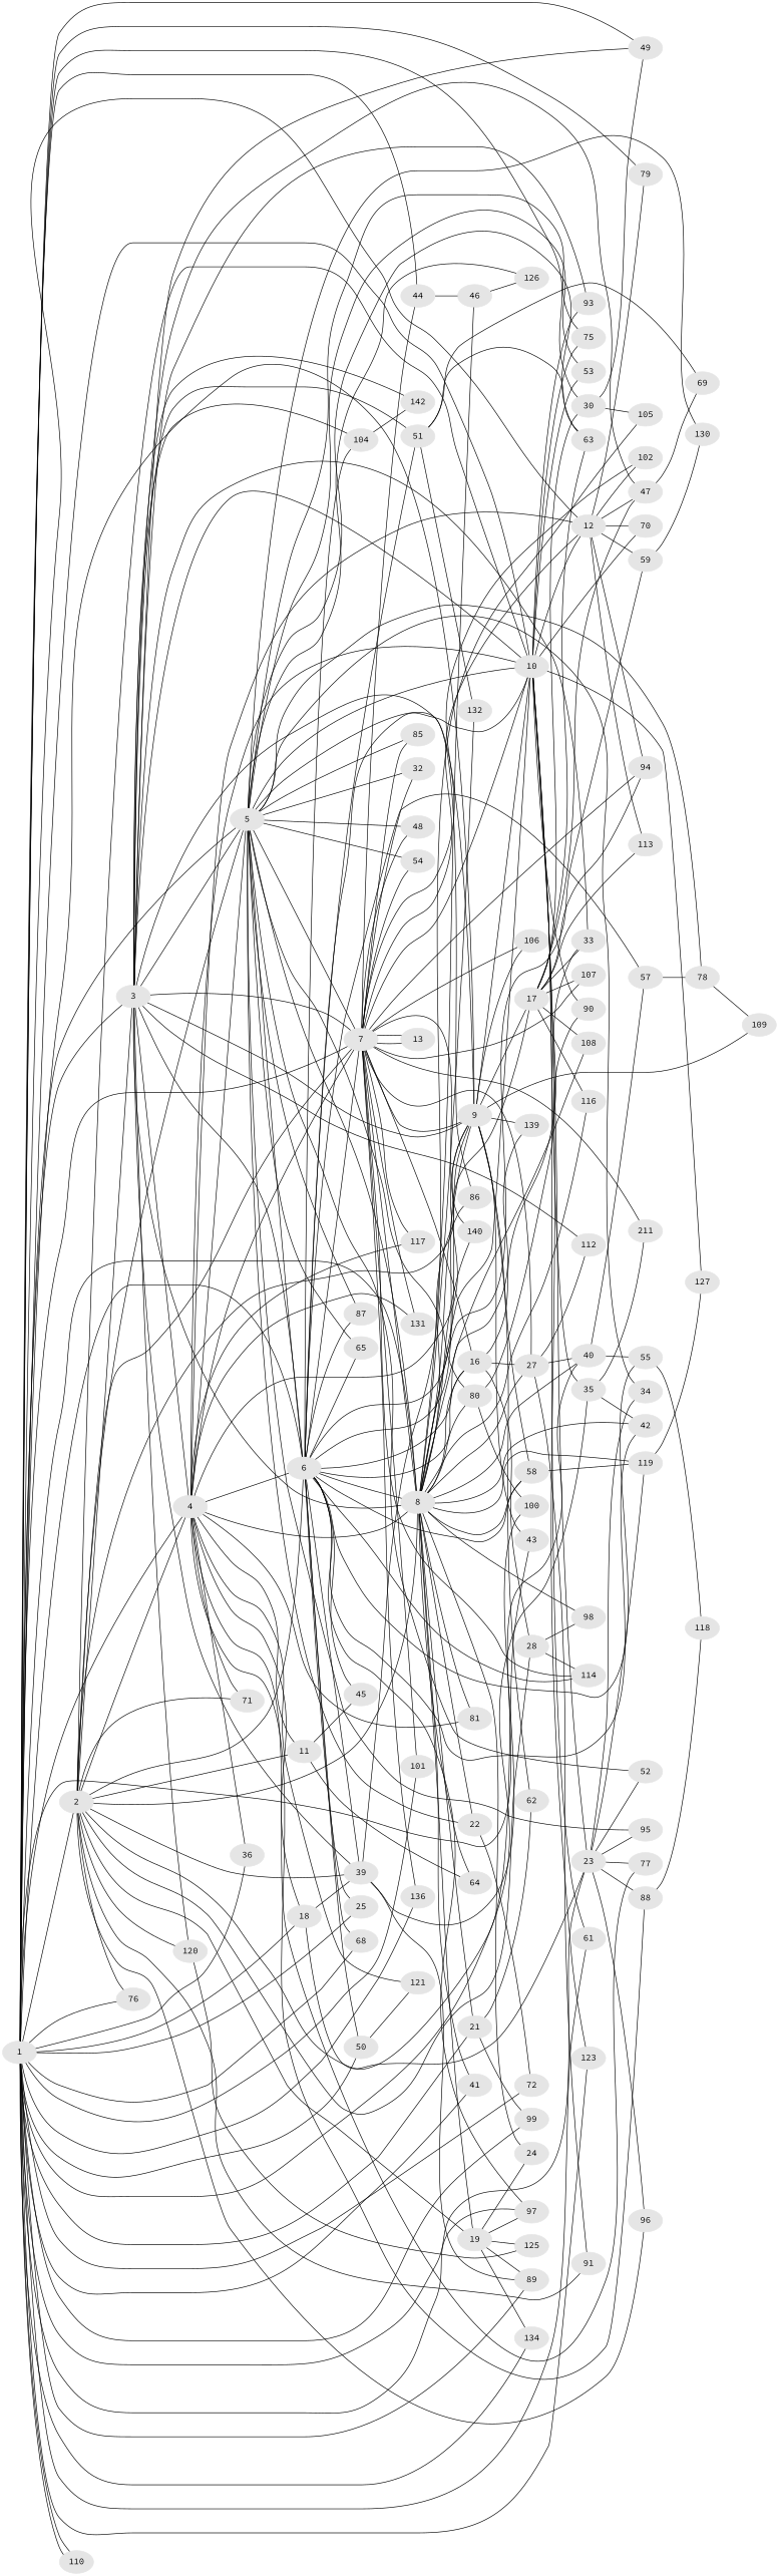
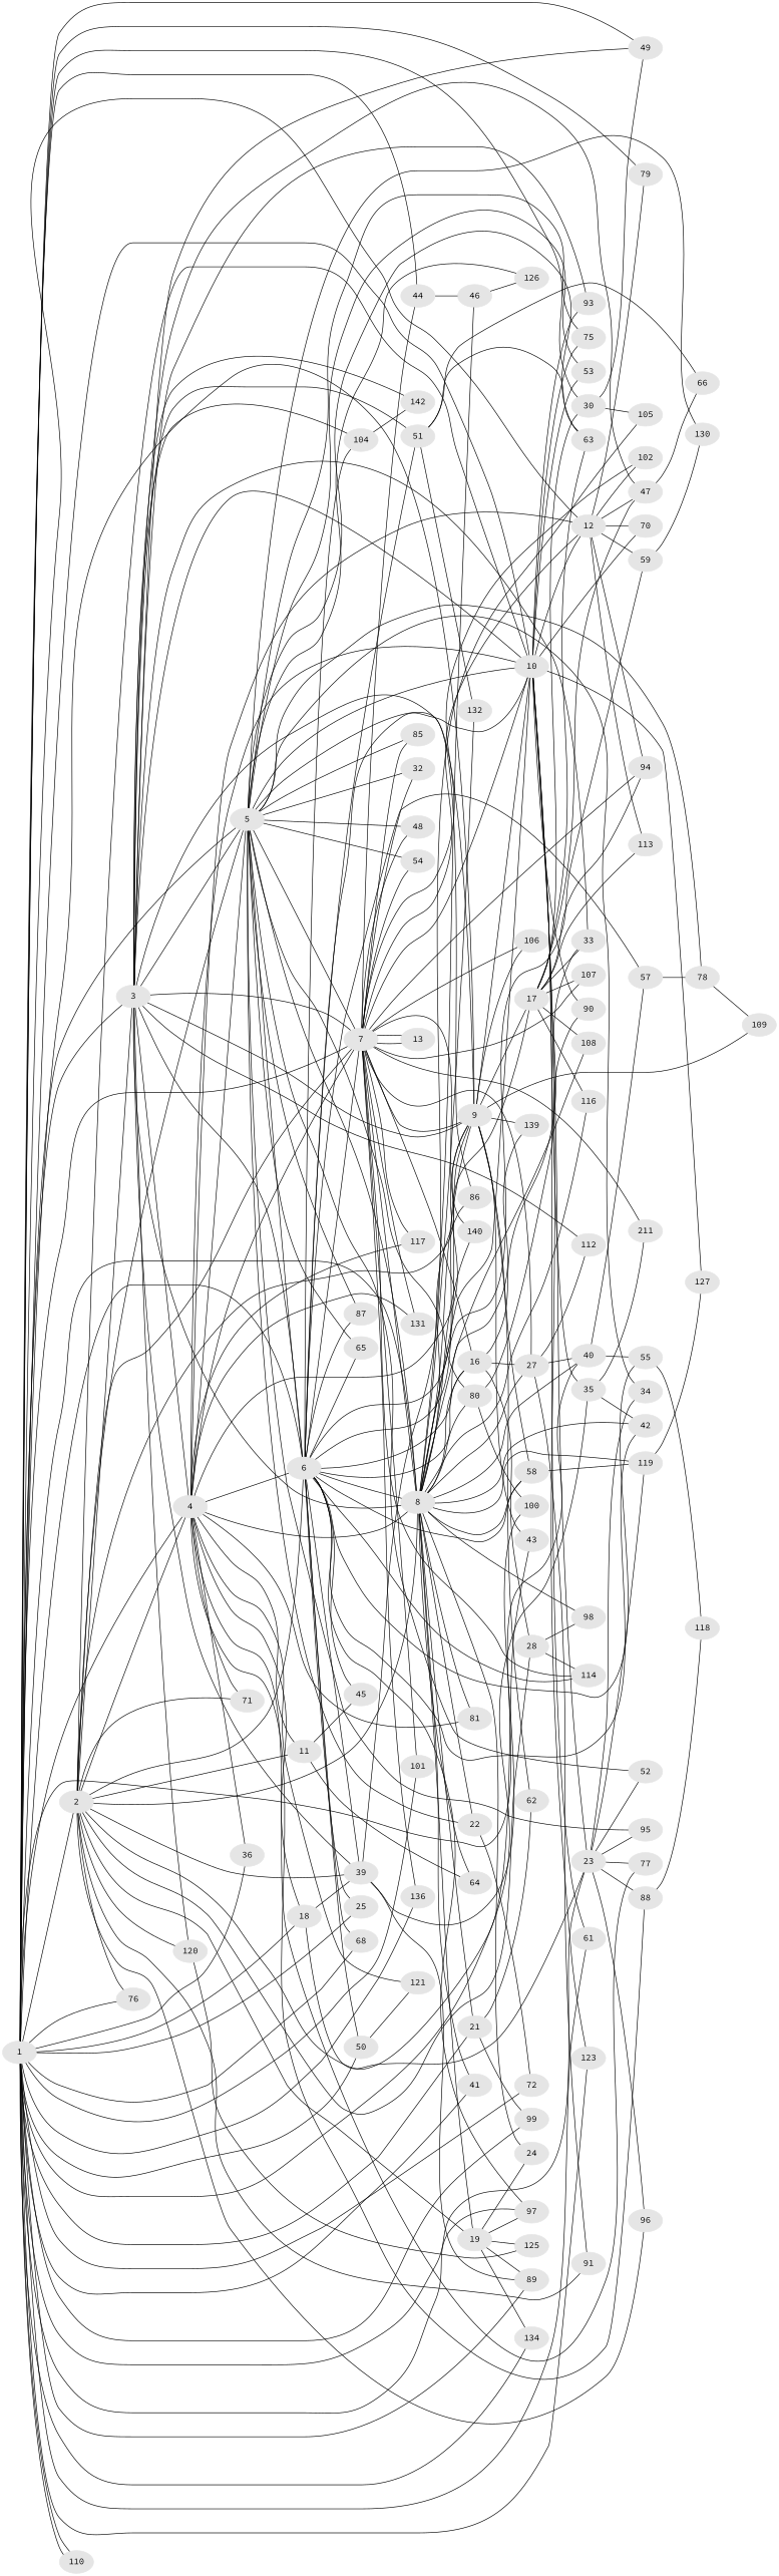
  graph {
    fontname="Source Code Pro"
    rankdir=LR
    node [color=gray90 fontname="Source Code Pro" style=filled]
    edge [fontname="Source Code Pro"]
    1 [super="+20"]
    2 [super="+82"]
    3 [super="+14"]
    4 [super="+69"]
    5 [super="+18"]
    6 [super="+26"]
    7 [super="+60"]
    8 [super="+31"]
    9
    10 [super="+74"]
    12 [super="+67"]
    n12 [label=18 super="+143"]
    21 [super="+37"]
    23 [super="+29"]
    25
    30
    36
    40 [super="+128"]
    41
    43
    44
    49 [super="+83"]
    50
    61
    68
    72
    76
    79
    89 [super="+115"]
    97 [super="+124"]
    99
    101
    110
    123
    134
    136
    11
    19
    28
    35 [super="+56"]
    39 [super="+73"]
    71
    91
    96
    120 [super="+138"]
    33
    47 [super="+135"]
    51
    86
    93
    104
    112
    142
    77
    81
    88
    117
    121
    131
    22
    32
    34
    48
    52
    53 [super="+103"]
    54
    63 [super="+129"]
    65
    75
    78
    80
    85
    87
    95
    126
    130
    16
    17 [super="+84"]
    42
    45
    55
    57
    58 [super="+92"]
    108
    114 [super="+137"]
    13
    27 [super="+38"]
    94 [super="+133"]
    102
    106
    107
    n92 [label=211]
    140
    24
    46
    59
    64 [super="+122"]
    98
    116
    119 [super="+141"]
    132
    139
    62
    109
    70
    90
    127
    113
    105
    125
    100
-   66 [label=69]
+   66
    118
    1 -- 2
    1 -- 3
    1 -- 4
    1 -- 5
    1 -- 6 [weight=2]
    1 -- 7
    1 -- 8
    1 -- 9
    1 -- 10
    1 -- 12
    1 -- n12
    1 -- 21
    1 -- 23
    1 -- 25
    1 -- 30
    1 -- 36
    1 -- 40
    1 -- 41
    1 -- 43
    1 -- 44
    1 -- 49
    1 -- 50
    1 -- 61
    1 -- 68
    1 -- 72
    1 -- 76
    1 -- 79
    1 -- 89
    1 -- 97
    1 -- 99
    1 -- 101
    1 -- 110
    1 -- 110
    1 -- 123
    1 -- 134
    1 -- 136
    2 -- 3
    2 -- 4
    2 -- 5 [weight=2]
    2 -- 6
    2 -- 7
    2 -- 8
    2 -- 9
    2 -- 10
    2 -- 76
    2 -- 11
    2 -- 19
    2 -- 28
    2 -- 35
    2 -- 39
    2 -- 71
    2 -- 91
    2 -- 96
    2 -- 120 [weight=2]
    3 -- 4
    3 -- 5
    3 -- 6
    3 -- 7 [weight=2]
    3 -- 8
    3 -- 9
    3 -- 10
    3 -- 49
    3 -- 39
    3 -- 120
    3 -- 33
    3 -- 47
    3 -- 51
    3 -- 86
    3 -- 93
    3 -- 104
    3 -- 112
    3 -- 142
    4 -- 5
    4 -- 6
    4 -- 7
    4 -- 8
    4 -- 9
    4 -- 10
    4 -- 12
    4 -- n12
    4 -- 36
    4 -- 11
    4 -- 71
    4 -- 77
    4 -- 81
    4 -- 88
    4 -- 117
    4 -- 121
    4 -- 131
    5 -- 6
    5 -- 7
    5 -- 8
    5 -- 9
    5 -- 10 [weight=3]
    5 -- 22
    5 -- 32
    5 -- 34
    5 -- 48
    5 -- 52
    5 -- 53
    5 -- 54
    5 -- 63
    5 -- 65
    5 -- 75
    5 -- 78
    5 -- 80
    5 -- 85
    5 -- 87
    5 -- 95
    5 -- 126
    5 -- 130
    6 -- 7
    6 -- 8 [weight=3]
    6 -- 9
    6 -- 10
    6 -- 25
    6 -- 50
    6 -- 68
    6 -- 97
    6 -- 39
    6 -- 51
    6 -- 104
    6 -- 65
    6 -- 87
    6 -- 16
    6 -- 17
    6 -- 42
    6 -- 45
    6 -- 55
    6 -- 57
    6 -- 58
    6 -- 108
    6 -- 114
    7 -- 8
    7 -- 9
    7 -- 10
    7 -- 12
    7 -- 44
    7 -- 101
    7 -- 136
    7 -- 117
    7 -- 131
    7 -- 32
    7 -- 48
    7 -- 54
    7 -- 85
    7 -- 16
    7 -- 114
    7 -- 13
    7 -- 13
    7 -- 27
    7 -- 94
    7 -- 102
    7 -- 106
    7 -- 107
    7 -- n92
    7 -- 140
    8 -- 9
    8 -- 10
    8 -- 21 [weight=2]
    8 -- 40
    8 -- 41
    8 -- 19
    8 -- 86
    8 -- 81
    8 -- 22
    8 -- 80
    8 -- 16
    8 -- 42
    8 -- 58
    8 -- 27
    8 -- 140
    8 -- 24
    8 -- 46
    8 -- 59
    8 -- 64 [weight=2]
    8 -- 98
    8 -- 116
    8 -- 119
    8 -- 132
    8 -- 139
    9 -- 10
    9 -- 43
    9 -- 17
    9 -- 58
    9 -- 106
    9 -- 139
    9 -- 62
    9 -- 109
    10 -- 12
    10 -- 23
    10 -- 61
    10 -- 123
    10 -- 35
    10 -- 93
    10 -- 53 [weight=2]
    10 -- 75
    10 -- 70
    10 -- 90
    10 -- 127
    12 -- 79
    12 -- 47
    12 -- 94
    12 -- 102
    12 -- 59
    12 -- 70
    12 -- 113
    n12 -- 23
    n12 -- 39
    21 -- 99
    21 -- 62
    23 -- 96
    23 -- 77
    23 -- 88
    23 -- 34
    23 -- 52
    23 -- 95
    23 -- 119
    30 -- 49
    30 -- 105
    40 -- 55
    40 -- 57
    44 -- 46
    50 -- 121
    11 -- 45
    11 -- 64
    19 -- 89
    19 -- 97
    19 -- 134
    19 -- 24
    19 -- 125
    28 -- 114
    28 -- 98
    35 -- 42
    35 -- n92
    39 -- 89
    39 -- 105
    39 -- 100
    120 -- 125
    47 -- 66
    51 -- 63
    51 -- 132
    51 -- 66
    104 -- 142
    88 -- 118
    22 -- 72
    78 -- 109
    80 -- 90
    80 -- 100
    16 -- 28
    16 -- 33
    16 -- 27
    17 -- 30
    17 -- 33
    17 -- 47
    17 -- 63
    17 -- 108
    17 -- 94
    17 -- 107
    17 -- 116
    17 -- 113
    55 -- 118
    57 -- 78
    58 -- 119
    27 -- 40
    27 -- 91
    27 -- 112
    46 -- 126
    59 -- 130
    119 -- 127
  }
